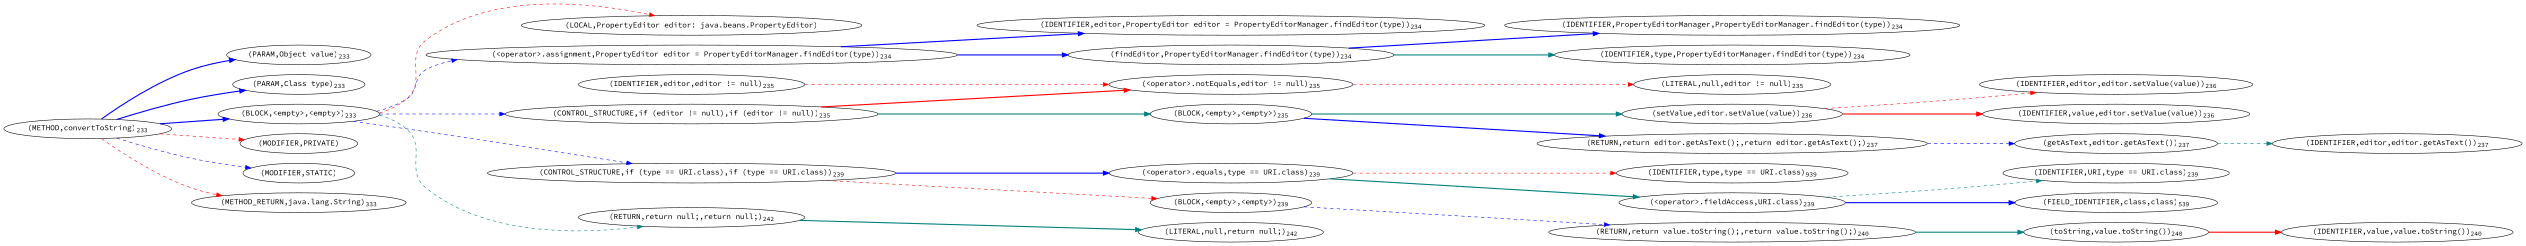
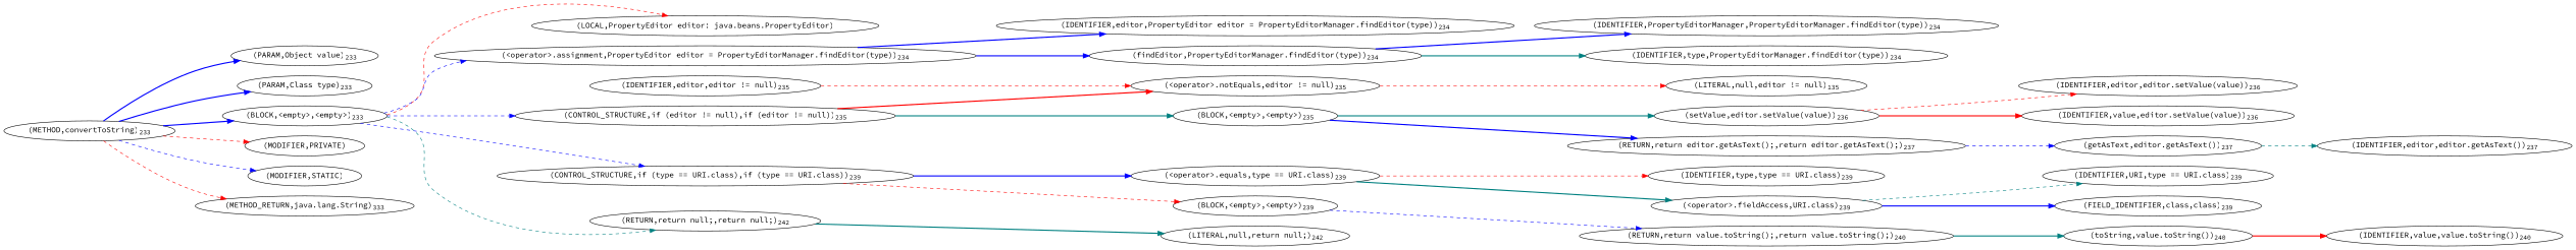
  digraph {
    fontname="Source Code Pro"
    rankdir=LR
    node [fontname="Source Code Pro"]
    edge [color=blue fontname="Source Code Pro" style=bold]
    n1 [label=<(METHOD,convertToString)<SUB>233</SUB>>]
    n2 [label=<(PARAM,Object value)<SUB>233</SUB>>]
    n3 [label=<(PARAM,Class type)<SUB>233</SUB>>]
    n4 [label=<(BLOCK,&lt;empty&gt;,&lt;empty&gt;)<SUB>233</SUB>>]
    n5 [label=<(MODIFIER,PRIVATE)>]
    n6 [label=<(MODIFIER,STATIC)>]
    n7 [label=<(METHOD_RETURN,java.lang.String)<SUB>333</SUB>>]
    n8 [label=<(LOCAL,PropertyEditor editor: java.beans.PropertyEditor)>]
    n9 [label=<(&lt;operator&gt;.assignment,PropertyEditor editor = PropertyEditorManager.findEditor(type))<SUB>234</SUB>>]
    n10 [label=<(CONTROL_STRUCTURE,if (editor != null),if (editor != null))<SUB>235</SUB>>]
    n11 [label=<(CONTROL_STRUCTURE,if (type == URI.class),if (type == URI.class))<SUB>239</SUB>>]
    n12 [label=<(RETURN,return null;,return null;)<SUB>242</SUB>>]
    n13 [label=<(IDENTIFIER,editor,PropertyEditor editor = PropertyEditorManager.findEditor(type))<SUB>234</SUB>>]
    n14 [label=<(findEditor,PropertyEditorManager.findEditor(type))<SUB>234</SUB>>]
    n15 [label=<(&lt;operator&gt;.notEquals,editor != null)<SUB>235</SUB>>]
    n16 [label=<(BLOCK,&lt;empty&gt;,&lt;empty&gt;)<SUB>235</SUB>>]
    n17 [label=<(&lt;operator&gt;.equals,type == URI.class)<SUB>239</SUB>>]
    n18 [label=<(BLOCK,&lt;empty&gt;,&lt;empty&gt;)<SUB>239</SUB>>]
    n19 [label=<(LITERAL,null,return null;)<SUB>242</SUB>>]
    n20 [label=<(IDENTIFIER,PropertyEditorManager,PropertyEditorManager.findEditor(type))<SUB>234</SUB>>]
    n21 [label=<(IDENTIFIER,type,PropertyEditorManager.findEditor(type))<SUB>234</SUB>>]
-   n22 [label=<(LITERAL,null,editor != null)<SUB>235</SUB>>]
+   n22 [label=<(LITERAL,null,editor != null)<SUB>135</SUB>>]
    n23 [label=<(setValue,editor.setValue(value))<SUB>236</SUB>>]
    n24 [label=<(RETURN,return editor.getAsText();,return editor.getAsText();)<SUB>237</SUB>>]
    n25 [label=<(IDENTIFIER,editor,editor != null)<SUB>235</SUB>>]
    n26 [label=<(IDENTIFIER,editor,editor.setValue(value))<SUB>236</SUB>>]
    n27 [label=<(IDENTIFIER,value,editor.setValue(value))<SUB>236</SUB>>]
    n28 [label=<(getAsText,editor.getAsText())<SUB>237</SUB>>]
    n29 [label=<(IDENTIFIER,editor,editor.getAsText())<SUB>237</SUB>>]
-   n30 [label=<(IDENTIFIER,type,type == URI.class)<SUB>939</SUB>>]
+   n30 [label=<(IDENTIFIER,type,type == URI.class)<SUB>239</SUB>>]
    n31 [label=<(&lt;operator&gt;.fieldAccess,URI.class)<SUB>239</SUB>>]
    n32 [label=<(RETURN,return value.toString();,return value.toString();)<SUB>240</SUB>>]
    n33 [label=<(IDENTIFIER,URI,type == URI.class)<SUB>239</SUB>>]
-   n34 [label=<(FIELD_IDENTIFIER,class,class)<SUB>539</SUB>>]
+   n34 [label=<(FIELD_IDENTIFIER,class,class)<SUB>239</SUB>>]
    n35 [label=<(toString,value.toString())<SUB>240</SUB>>]
    n36 [label=<(IDENTIFIER,value,value.toString())<SUB>240</SUB>>]
    n1 -> n2
    n1 -> n3
    n1 -> n4
    n1 -> n5 [color=red style=dashed]
    n1 -> n6 [style=dashed]
    n1 -> n7 [color=red style=dashed]
    n4 -> n8 [color=red style=dashed]
    n4 -> n9 [style=dashed]
    n4 -> n10 [style=dashed]
    n4 -> n11 [style=dashed]
    n4 -> n12 [color=teal style=dashed]
    n9 -> n13
    n9 -> n14
    n10 -> n15 [color=red]
    n10 -> n16 [color=teal]
    n11 -> n17
    n11 -> n18 [color=red style=dashed]
    n12 -> n19 [color=teal]
    n14 -> n20
    n14 -> n21 [color=teal]
    n15 -> n22 [color=red style=dashed]
    n16 -> n23 [color=teal]
    n16 -> n24
    n17 -> n30 [color=red style=dashed]
    n17 -> n31 [color=teal]
    n18 -> n32 [style=dashed]
    n23 -> n26 [color=red style=dashed]
    n23 -> n27 [color=red]
    n24 -> n28 [style=dashed]
    n25 -> n15 [color=red style=dashed]
    n28 -> n29 [color=teal style=dashed]
    n31 -> n33 [color=teal style=dashed]
    n31 -> n34
    n32 -> n35 [color=teal]
    n35 -> n36 [color=red]
  }
